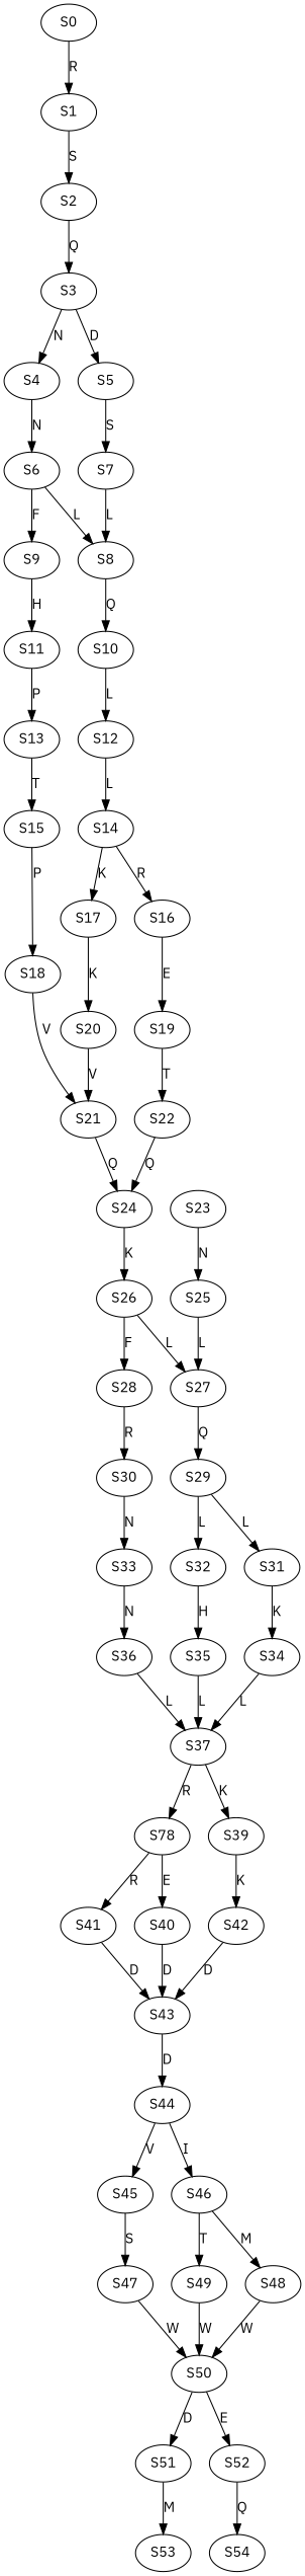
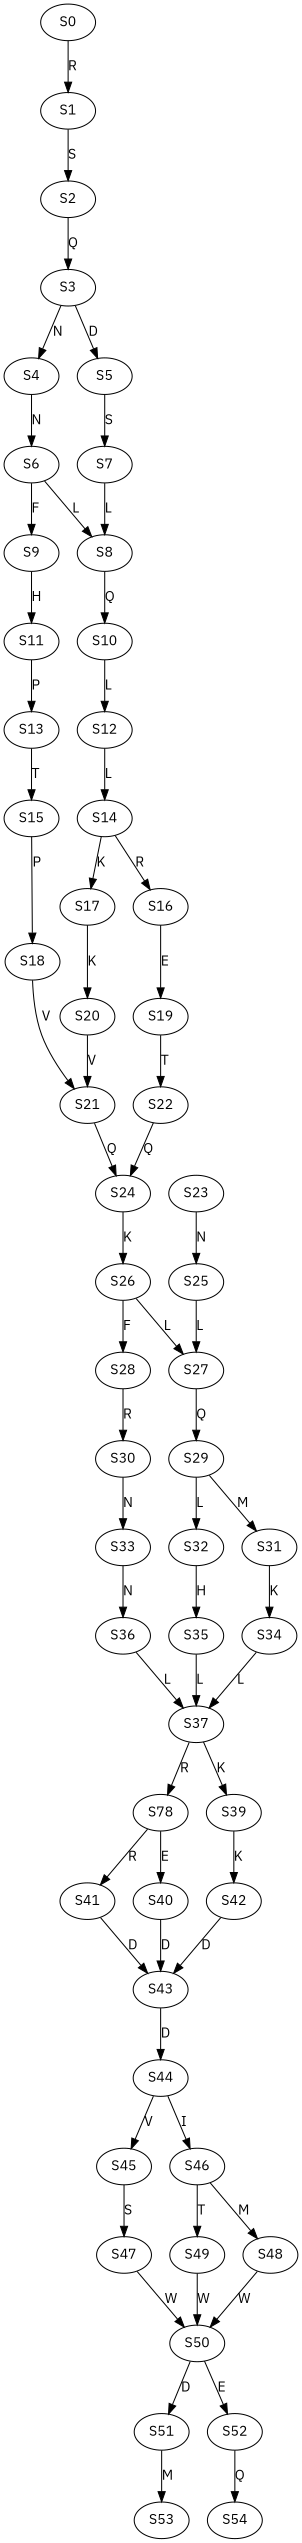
  strict digraph {
    fontname="IBM Plex Sans"
    node [fontname="IBM Plex Sans"]
    edge [fontname="IBM Plex Sans"]
    S0
    S1
    S2
    S3
    S4
    S5
    S6
    S7
    S8
    S9
    S10
    S11
    S12
    S13
    S14
    S15
    S16
    S17
    S18
    S19
    S20
    S21
    S22
    S24
    S23
    S25
    S26
    S27
    S28
    S29
    S30
    S31
    S32
    S33
    S34
    S35
    S36
    S37
    n39 [label=S78]
    S39
    S40
    S41
    S42
    S43
    S44
    S45
    S46
    S47
    S48
    S49
    S50
    S51
    S52
    S53
    S54
    S0 -> S1 [label=R]
    S1 -> S2 [label=S]
    S2 -> S3 [label=Q]
    S3 -> S4 [label=N]
    S3 -> S5 [label=D]
    S4 -> S6 [label=N]
    S5 -> S7 [label=S]
    S6 -> S8 [label=L]
    S6 -> S9 [label=F]
    S7 -> S8 [label=L]
    S8 -> S10 [label=Q]
    S9 -> S11 [label=H]
    S10 -> S12 [label=L]
    S11 -> S13 [label=P]
    S12 -> S14 [label=L]
    S13 -> S15 [label=T]
    S14 -> S16 [label=R]
    S14 -> S17 [label=K]
    S15 -> S18 [label=P]
    S16 -> S19 [label=E]
    S17 -> S20 [label=K]
    S18 -> S21 [label=V]
    S19 -> S22 [label=T]
    S20 -> S21 [label=V]
    S21 -> S24 [label=Q]
    S22 -> S24 [label=Q]
    S24 -> S26 [label=K]
    S23 -> S25 [label=N]
    S25 -> S27 [label=L]
    S26 -> S27 [label=L]
    S26 -> S28 [label=F]
    S27 -> S29 [label=Q]
    S28 -> S30 [label=R]
-   S29 -> S31 [label=L]
+   S29 -> S31 [label=M]
    S29 -> S32 [label=L]
    S30 -> S33 [label=N]
    S31 -> S34 [label=K]
    S32 -> S35 [label=H]
    S33 -> S36 [label=N]
    S34 -> S37 [label=L]
    S35 -> S37 [label=L]
    S36 -> S37 [label=L]
    S37 -> n39 [label=R]
    S37 -> S39 [label=K]
    n39 -> S40 [label=E]
    n39 -> S41 [label=R]
    S39 -> S42 [label=K]
    S40 -> S43 [label=D]
    S41 -> S43 [label=D]
    S42 -> S43 [label=D]
    S43 -> S44 [label=D]
    S44 -> S45 [label=V]
    S44 -> S46 [label=I]
    S45 -> S47 [label=S]
    S46 -> S48 [label=M]
    S46 -> S49 [label=T]
    S47 -> S50 [label=W]
    S48 -> S50 [label=W]
    S49 -> S50 [label=W]
    S50 -> S51 [label=D]
    S50 -> S52 [label=E]
    S51 -> S53 [label=M]
    S52 -> S54 [label=Q]
  }
